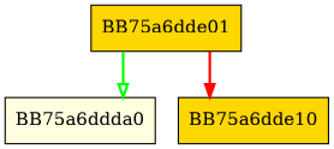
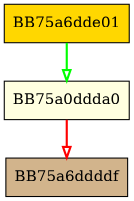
  digraph {
    splines=ortho
    node [fillcolor=gold shape=box style=filled]
    edge [arrowhead=onormal color=red style=bold]
-   BB75a6ddda0 [fillcolor=lightyellow]
+   BB75a6ddda0 [fillcolor=lightyellow label=BB75a0ddda0]
+   BB75a6ddddf [fillcolor=tan]
    BB75a6dde01
-   BB75a6dde10
+   BB75a6ddda0 -> BB75a6ddddf
    BB75a6dde01 -> BB75a6ddda0 [color=green]
-   BB75a6dde01 -> BB75a6dde10 [arrowhead=normal]
  }
